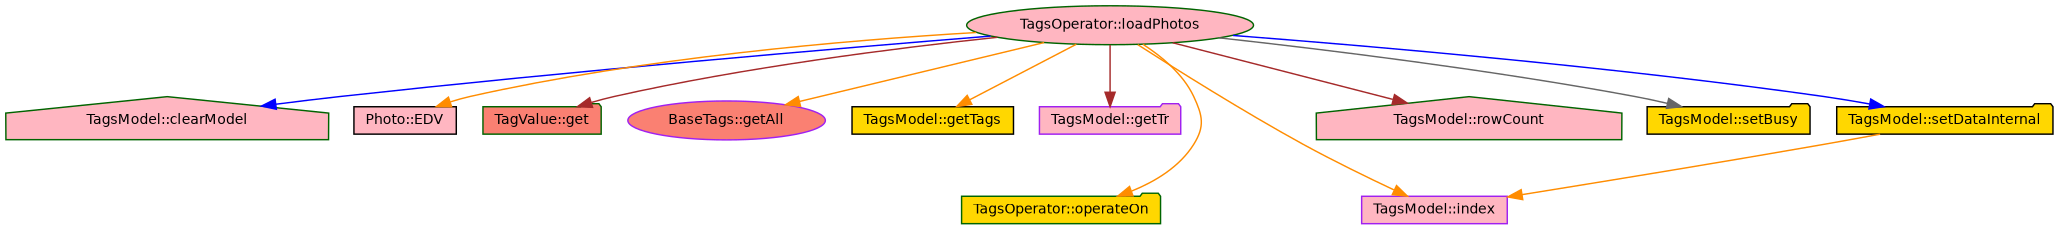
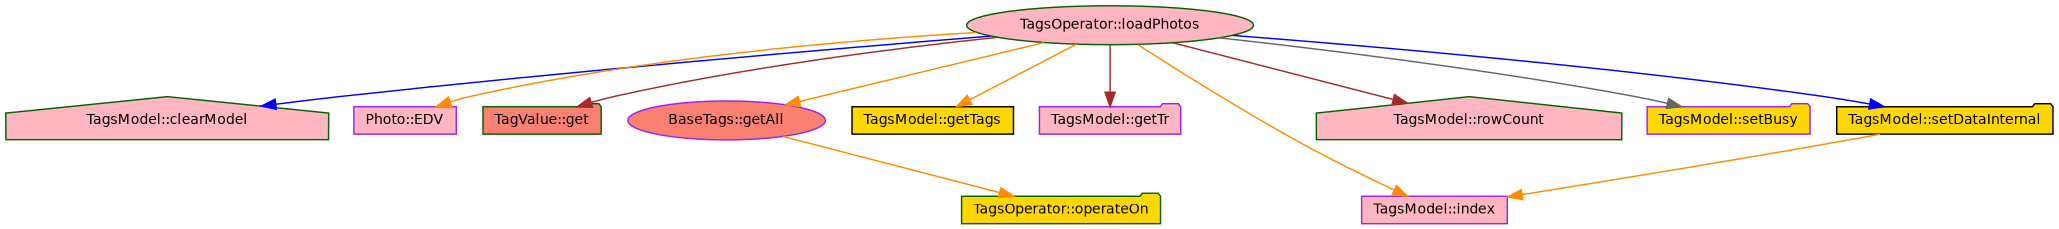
  digraph {
    rankdir=TB
    node [color=darkgreen fillcolor=lightpink fontname=Helvetica fontsize=10 shape=folder style=filled]
    edge [color=darkorange fontname=Helvetica fontsize=10 labelfontname=Helvetica labelfontsize=10 style=solid]
    n1 [fontcolor=black height=0.2 label="TagsOperator::loadPhotos" shape=ellipse width=0.4]
    n2 [height=0.2 label="TagsModel::clearModel" shape=house width=0.4]
-   n3 [color=black height=0.2 label="Photo::EDV" shape=box width=0.4]
+   n3 [color=purple height=0.2 label="Photo::EDV" shape=box width=0.4]
    n4 [fillcolor=salmon height=0.2 label="TagValue::get" width=0.4]
    n5 [color=purple fillcolor=salmon height=0.2 label="BaseTags::getAll" shape=ellipse width=0.4]
    n6 [color=black fillcolor=gold height=0.2 label="TagsModel::getTags" shape=box width=0.4]
    n7 [color=purple height=0.2 label="TagsModel::getTr" width=0.4]
    n8 [color=purple height=0.2 label="TagsModel::index" shape=box width=0.4]
    n9 [fillcolor=gold height=0.2 label="TagsOperator::operateOn" width=0.4]
    n10 [height=0.2 label="TagsModel::rowCount" shape=house width=0.4]
-   n11 [color=black fillcolor=gold height=0.2 label="TagsModel::setBusy" width=0.4]
+   n11 [color=purple fillcolor=gold height=0.2 label="TagsModel::setBusy" width=0.4]
    n12 [color=black fillcolor=gold height=0.2 label="TagsModel::setDataInternal" width=0.4]
    n1 -> n2 [color=blue]
    n1 -> n3
    n1 -> n4 [color=brown]
    n1 -> n5
    n1 -> n6
    n1 -> n7 [color=brown]
    n1 -> n8
-   n1 -> n9
+   n5 -> n9
    n1 -> n10 [color=brown]
    n1 -> n11 [color=gray40]
    n1 -> n12 [color=blue]
    n12 -> n8
  }
